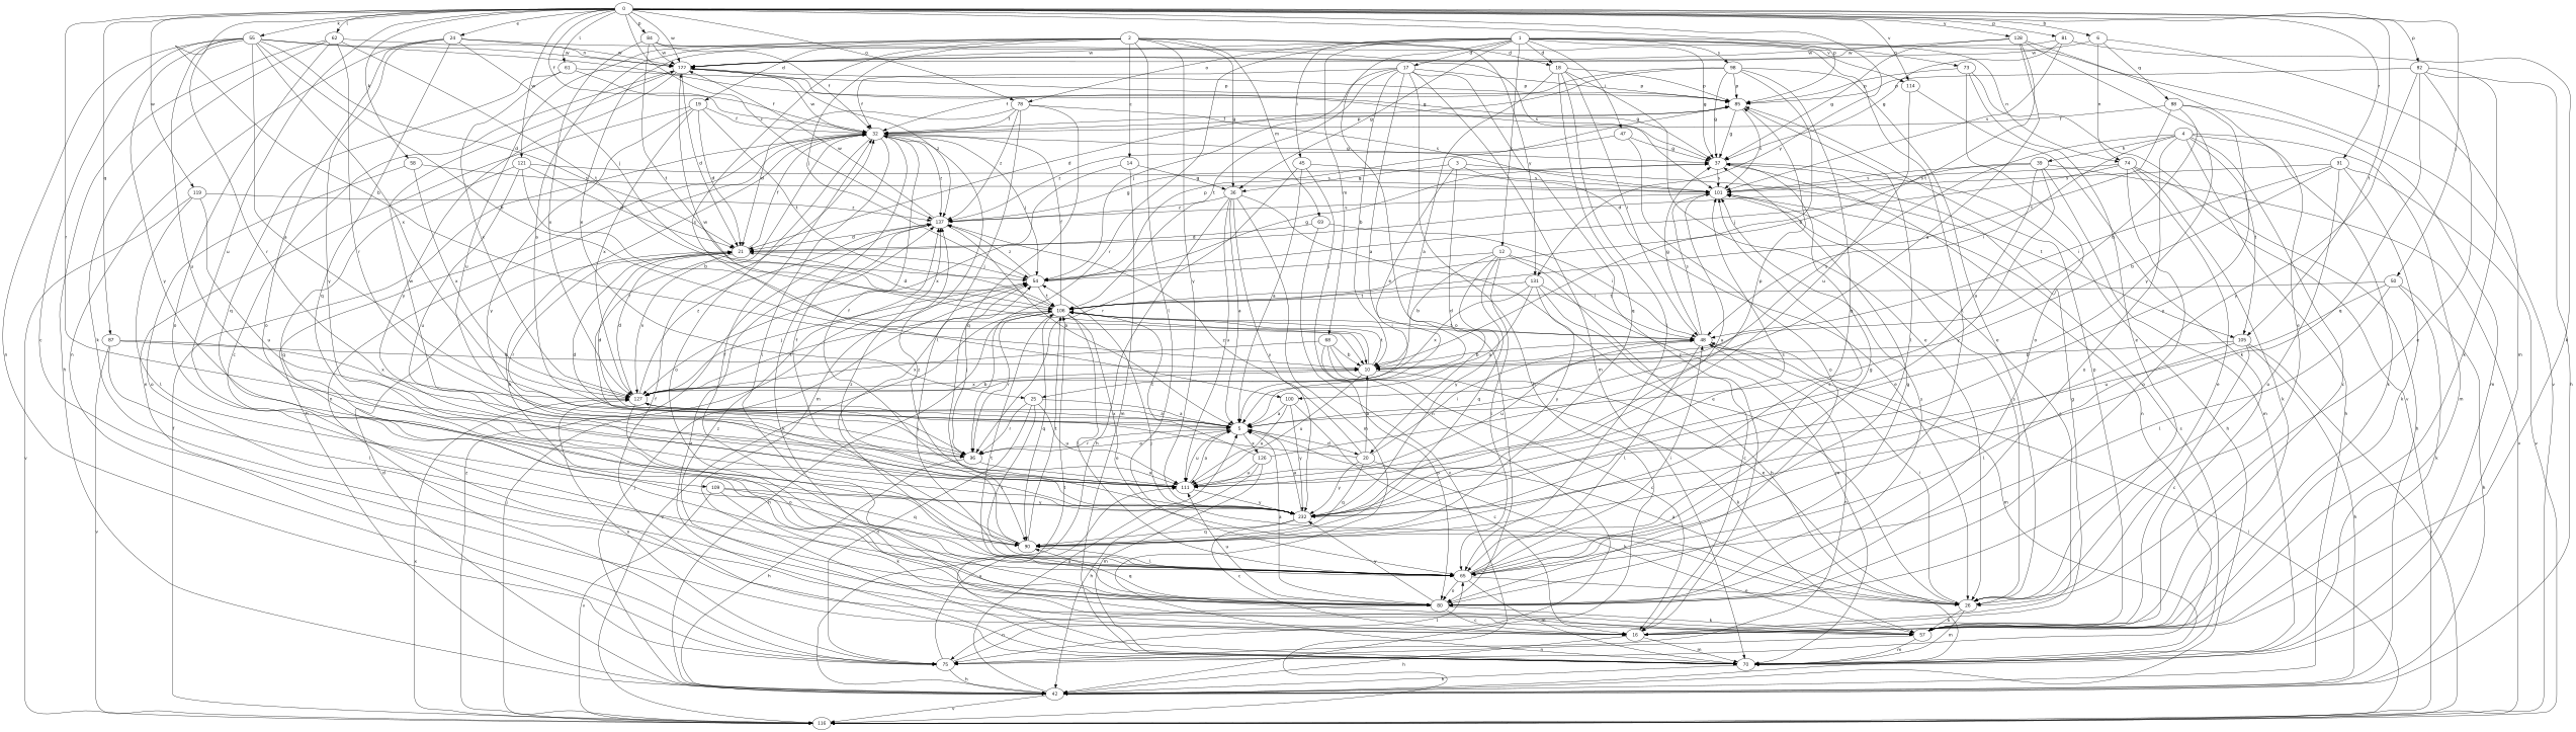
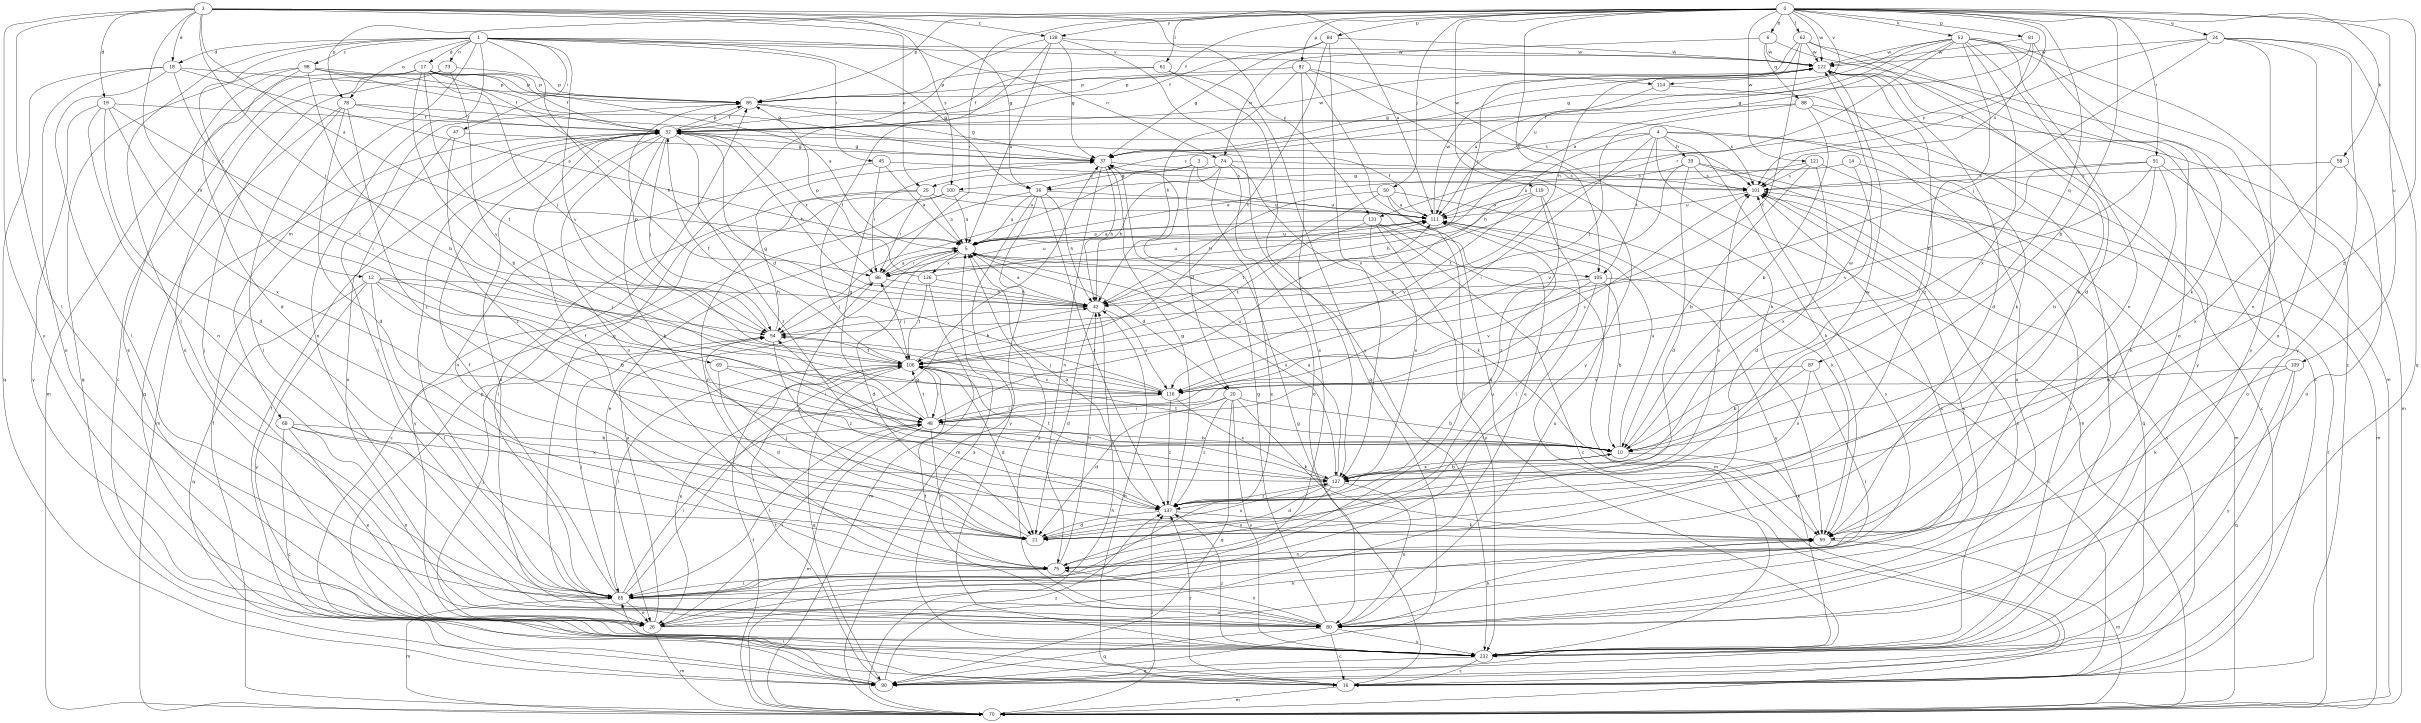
  strict digraph {
    fontname=Nunito
    node [fontname=Nunito]
    edge [fontname=Nunito]
    0
    6
    10
    24
    32
    50
-   55
+   55 [label=52]
    58
    61
    62
    78
    81
    82
    84
    85
    87
    91
-   96
+   96 [label=86]
    105
    109
    114
    119
    121
    122
    128
    131
    137
    74
    70
    88
-   59 [label=57]
+   59
    111
    127
    106
    80
    54
    n37 [label=232]
    90
    101
    75
    65
    42
    37
    5
    16
    21
    26
    116
    48
    1
    12
    17
    18
    36
    45
    47
    68
    73
    98
    2
    14
    19
    25
    69
    100
    20
    126
    3
    4
    39
    0 -> 6 [label=b]
    0 -> 10 [label=b]
    0 -> 24 [label=e]
    0 -> 32 [label=f]
    0 -> 50 [label=j]
    0 -> 55 [label=k]
    0 -> 58 [label=k]
    0 -> 61 [label=l]
    0 -> 62 [label=l]
    0 -> 78 [label=o]
    0 -> 81 [label=p]
    0 -> 82 [label=p]
    0 -> 84 [label=p]
    0 -> 85 [label=p]
    0 -> 87 [label=q]
    0 -> 91 [label=r]
    0 -> 96 [label=r]
    0 -> 105 [label=t]
    0 -> 109 [label=u]
    0 -> 114 [label=v]
    0 -> 119 [label=w]
    0 -> 121 [label=w]
    0 -> 122 [label=w]
    0 -> 128 [label=y]
    0 -> 131 [label=y]
    0 -> 137 [label=z]
    6 -> 122 [label=w]
    6 -> 74 [label=n]
    6 -> 70 [label=m]
    6 -> 88 [label=q]
    10 -> 122 [label=w]
    10 -> 59 [label=k]
    10 -> 111 [label=u]
    10 -> 127 [label=x]
    10 -> 106 [label=t]
    24 -> 122 [label=w]
    24 -> 80 [label=o]
    24 -> 54 [label=j]
    24 -> n37 [label=y]
    24 -> 90 [label=q]
    24 -> 101 [label=s]
    24 -> 75 [label=n]
    32 -> 85 [label=p]
    32 -> 96 [label=r]
    32 -> 122 [label=w]
    32 -> 137 [label=z]
    32 -> 70 [label=m]
    32 -> 59 [label=k]
    32 -> 80 [label=o]
    32 -> 54 [label=j]
    32 -> 75 [label=n]
    32 -> 65 [label=l]
    32 -> 42 [label=h]
    32 -> 37 [label=g]
    50 -> 59 [label=k]
    50 -> 111 [label=u]
    50 -> 106 [label=t]
    50 -> 65 [label=l]
    50 -> 42 [label=h]
    55 -> 10 [label=b]
    55 -> 96 [label=r]
    55 -> 122 [label=w]
    55 -> 111 [label=u]
    55 -> 127 [label=x]
    55 -> n37 [label=y]
    55 -> 75 [label=n]
    55 -> 37 [label=g]
    55 -> 5 [label=a]
    55 -> 16 [label=c]
    55 -> 21 [label=d]
    58 -> 127 [label=x]
    58 -> 80 [label=o]
    58 -> 101 [label=s]
    61 -> 32 [label=f]
    61 -> 85 [label=p]
    61 -> 127 [label=x]
    61 -> 90 [label=q]
    62 -> 96 [label=r]
-   62 -> 122 [label=n]
+   62 -> 122 [label=w]
    62 -> 59 [label=k]
    62 -> 106 [label=t]
    62 -> 80 [label=o]
    62 -> 42 [label=h]
    78 -> 32 [label=f]
    78 -> 137 [label=z]
    78 -> 90 [label=q]
    78 -> 101 [label=s]
    78 -> 65 [label=l]
    78 -> 21 [label=d]
    81 -> 122 [label=w]
    81 -> 59 [label=k]
    81 -> 101 [label=s]
    81 -> 37 [label=g]
    82 -> 85 [label=p]
    82 -> 59 [label=k]
    82 -> n37 [label=y]
    82 -> 90 [label=q]
    82 -> 42 [label=h]
    82 -> 26 [label=e]
    84 -> 32 [label=f]
    84 -> 122 [label=w]
    84 -> 127 [label=x]
    84 -> 106 [label=t]
    84 -> 37 [label=g]
    85 -> 32 [label=f]
    85 -> 101 [label=s]
    85 -> 65 [label=l]
    85 -> 37 [label=g]
    87 -> 10 [label=b]
    87 -> 127 [label=x]
    87 -> 65 [label=l]
    87 -> 116 [label=v]
    91 -> 10 [label=b]
    91 -> 59 [label=k]
    91 -> 80 [label=o]
    91 -> 101 [label=s]
    91 -> 116 [label=v]
    91 -> 48 [label=i]
    96 -> 111 [label=u]
    96 -> 54 [label=j]
    96 -> 42 [label=h]
    96 -> 5 [label=a]
    105 -> 10 [label=b]
    105 -> 65 [label=l]
    105 -> 42 [label=h]
    105 -> 16 [label=c]
    105 -> 116 [label=v]
    109 -> 59 [label=k]
    109 -> n37 [label=y]
    109 -> 90 [label=q]
    109 -> 116 [label=v]
    114 -> 59 [label=k]
    114 -> 111 [label=u]
    119 -> 137 [label=z]
    119 -> 111 [label=u]
    119 -> 65 [label=l]
+   119 -> 42 [label=h]
    119 -> 116 [label=v]
    121 -> 10 [label=b]
    121 -> 111 [label=u]
    121 -> 90 [label=q]
    121 -> 101 [label=s]
    121 -> 21 [label=d]
    122 -> 85 [label=p]
    122 -> 137 [label=z]
    122 -> n37 [label=y]
    122 -> 37 [label=g]
    122 -> 16 [label=c]
    122 -> 21 [label=d]
    128 -> 122 [label=w]
    128 -> 106 [label=t]
    128 -> n37 [label=y]
    128 -> 37 [label=g]
    128 -> 5 [label=a]
    128 -> 26 [label=e]
    131 -> 70 [label=m]
    131 -> 127 [label=x]
    131 -> 106 [label=t]
    131 -> n37 [label=y]
    131 -> 5 [label=a]
    131 -> 16 [label=c]
    137 -> 122 [label=w]
    137 -> 59 [label=k]
-   101 -> 137 [label=s]
+   137 -> 101 [label=s]
    137 -> 37 [label=g]
    137 -> 5 [label=a]
    137 -> 21 [label=d]
    74 -> 59 [label=k]
    74 -> 80 [label=o]
-   74 -> 54 [label=j]
+   74 -> 54 [label=e]
    74 -> 101 [label=s]
    74 -> 42 [label=h]
    74 -> 26 [label=e]
    70 -> 32 [label=f]
    70 -> 137 [label=z]
    70 -> 106 [label=t]
    70 -> 101 [label=s]
    70 -> 42 [label=h]
    88 -> 10 [label=b]
    88 -> 32 [label=f]
    88 -> 70 [label=m]
    88 -> 106 [label=t]
    88 -> n37 [label=y]
    59 -> 70 [label=m]
    59 -> 75 [label=n]
    111 -> 32 [label=f]
    111 -> 122 [label=w]
    111 -> n37 [label=y]
    111 -> 5 [label=a]
    127 -> 10 [label=b]
    127 -> 137 [label=z]
    127 -> 106 [label=t]
    127 -> 80 [label=o]
    127 -> 54 [label=j]
    127 -> 5 [label=a]
    127 -> 21 [label=d]
    106 -> 32 [label=f]
    106 -> 96 [label=r]
    106 -> 90 [label=q]
    106 -> 65 [label=l]
    106 -> 42 [label=h]
    106 -> 21 [label=d]
    106 -> 26 [label=e]
    106 -> 116 [label=v]
    106 -> 48 [label=i]
    80 -> 59 [label=k]
    80 -> 111 [label=u]
    80 -> 106 [label=t]
    80 -> n37 [label=y]
    80 -> 90 [label=q]
    80 -> 101 [label=s]
    80 -> 75 [label=n]
    80 -> 37 [label=g]
    80 -> 5 [label=a]
    80 -> 16 [label=c]
    54 -> 85 [label=p]
    54 -> 137 [label=z]
    54 -> 106 [label=t]
    54 -> 37 [label=g]
    n37 -> 137 [label=z]
    n37 -> 90 [label=q]
    n37 -> 101 [label=s]
    n37 -> 5 [label=a]
    n37 -> 16 [label=c]
    90 -> 32 [label=f]
    90 -> 137 [label=z]
    90 -> 106 [label=t]
    90 -> 65 [label=l]
    101 -> 111 [label=u]
    75 -> 111 [label=u]
-   75 -> 127 [label=x]
+   127 -> 75 [label=x]
    75 -> 65 [label=l]
    75 -> 42 [label=h]
    65 -> 32 [label=f]
    65 -> 70 [label=m]
    65 -> 80 [label=o]
    65 -> 54 [label=j]
    65 -> 101 [label=s]
    65 -> 37 [label=g]
    65 -> 26 [label=e]
    65 -> 48 [label=i]
    42 -> 54 [label=j]
    42 -> 5 [label=a]
    42 -> 21 [label=d]
    42 -> 116 [label=v]
    37 -> 101 [label=s]
    37 -> 75 [label=n]
    37 -> 42 [label=h]
    5 -> 96 [label=r]
    5 -> 111 [label=u]
    5 -> 127 [label=x]
    5 -> 21 [label=d]
    5 -> 20 [label=d]
    5 -> 126 [label=x]
    16 -> 85 [label=p]
    16 -> 137 [label=z]
    16 -> 70 [label=m]
    16 -> 101 [label=s]
    16 -> 42 [label=h]
    16 -> 37 [label=g]
    21 -> 32 [label=f]
    21 -> 96 [label=r]
    21 -> 127 [label=x]
    21 -> 54 [label=j]
    26 -> 70 [label=m]
    26 -> 59 [label=k]
    26 -> 54 [label=j]
    26 -> 101 [label=s]
    26 -> 5 [label=a]
    26 -> 48 [label=i]
-   116 -> 32 [label=f]
+   116 -> 32 [label=d]
    116 -> 137 [label=z]
    116 -> 127 [label=x]
    116 -> 54 [label=j]
    116 -> 48 [label=i]
    48 -> 10 [label=b]
    48 -> 70 [label=m]
    48 -> 111 [label=u]
    48 -> 106 [label=t]
    48 -> 101 [label=s]
    48 -> 75 [label=n]
    48 -> 65 [label=l]
    48 -> 37 [label=g]
    1 -> 78 [label=o]
    1 -> 96 [label=r]
    1 -> 114 [label=v]
    1 -> 122 [label=w]
    1 -> 74 [label=n]
    1 -> 80 [label=o]
    1 -> 65 [label=l]
    1 -> 116 [label=v]
    1 -> 12 [label=c]
    1 -> 17 [label=d]
    1 -> 18 [label=d]
    1 -> 36 [label=g]
    1 -> 45 [label=i]
    1 -> 47 [label=i]
    1 -> 68 [label=m]
    1 -> 73 [label=n]
    1 -> 98 [label=s]
    12 -> 10 [label=b]
    12 -> 54 [label=j]
    12 -> n37 [label=y]
    12 -> 90 [label=q]
    12 -> 65 [label=l]
    12 -> 42 [label=h]
    12 -> 48 [label=i]
    17 -> 10 [label=b]
    17 -> 32 [label=f]
    17 -> 85 [label=p]
    17 -> 70 [label=m]
    17 -> 106 [label=t]
    17 -> 54 [label=j]
    17 -> 42 [label=h]
    17 -> 5 [label=a]
    17 -> 16 [label=c]
    18 -> 85 [label=p]
    18 -> 90 [label=q]
    18 -> 65 [label=l]
    18 -> 5 [label=a]
    18 -> 26 [label=e]
    18 -> 48 [label=i]
    36 -> 137 [label=z]
    36 -> 70 [label=m]
    36 -> 111 [label=u]
    36 -> n37 [label=y]
    36 -> 42 [label=h]
    36 -> 5 [label=a]
    36 -> 26 [label=e]
    45 -> 96 [label=r]
    45 -> 101 [label=s]
    45 -> 75 [label=n]
    45 -> 5 [label=a]
    47 -> 137 [label=z]
    47 -> 80 [label=o]
    47 -> 37 [label=g]
    68 -> 10 [label=b]
    68 -> 127 [label=x]
    68 -> 80 [label=o]
    68 -> 16 [label=c]
    68 -> 26 [label=e]
    73 -> 85 [label=p]
-   73 -> 80 [label=o]
+   73 -> 80 [label=j]
    73 -> 26 [label=e]
    73 -> 116 [label=v]
-   98 -> 10 [label=b]
+   98 -> 48 [label=b]
    98 -> 32 [label=f]
    98 -> 85 [label=p]
    98 -> 90 [label=q]
    98 -> 37 [label=g]
    98 -> 21 [label=d]
    98 -> 26 [label=e]
    2 -> 131 [label=y]
    2 -> 111 [label=u]
    2 -> 54 [label=j]
    2 -> n37 [label=y]
    2 -> 65 [label=l]
    2 -> 5 [label=a]
    2 -> 18 [label=d]
    2 -> 36 [label=g]
-   2 -> 14 [label=c]
+   2 -> 128 [label=c]
    2 -> 19 [label=d]
    2 -> 25 [label=e]
    2 -> 69 [label=m]
    2 -> 100 [label=s]
    14 -> 70 [label=m]
    14 -> 127 [label=x]
    14 -> 36 [label=g]
    19 -> 32 [label=f]
    19 -> 127 [label=x]
    19 -> 106 [label=t]
    19 -> n37 [label=y]
    19 -> 75 [label=n]
    19 -> 21 [label=d]
    25 -> 96 [label=r]
    25 -> 111 [label=u]
    25 -> 75 [label=n]
    25 -> 65 [label=l]
    25 -> 5 [label=a]
    69 -> 21 [label=d]
    69 -> 116 [label=v]
    69 -> 48 [label=i]
    100 -> 111 [label=u]
    100 -> n37 [label=y]
    100 -> 5 [label=a]
    100 -> 16 [label=c]
    20 -> 10 [label=b]
    20 -> 137 [label=z]
    20 -> 59 [label=k]
    20 -> n37 [label=y]
    20 -> 90 [label=q]
    20 -> 21 [label=d]
    20 -> 48 [label=i]
    126 -> 85 [label=p]
    126 -> 70 [label=m]
    126 -> 111 [label=u]
    126 -> 106 [label=t]
    126 -> 42 [label=h]
-   3 -> 105 [label=t]
+   5 -> 105 [label=t]
    3 -> 26 [label=e]
    3 -> 36 [label=g]
    3 -> 25 [label=e]
    3 -> 20 [label=d]
    4 -> 105 [label=t]
    4 -> 70 [label=m]
    4 -> 59 [label=k]
    4 -> 80 [label=o]
    4 -> 42 [label=h]
    4 -> 16 [label=c]
    4 -> 48 [label=i]
    4 -> 100 [label=s]
    4 -> 39 [label=h]
    39 -> 70 [label=m]
    39 -> n37 [label=y]
    39 -> 101 [label=s]
    39 -> 5 [label=a]
    39 -> 21 [label=d]
    39 -> 116 [label=v]
  }
